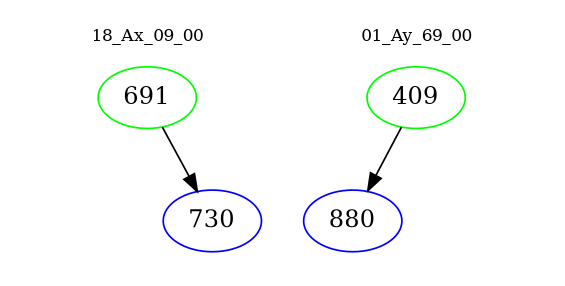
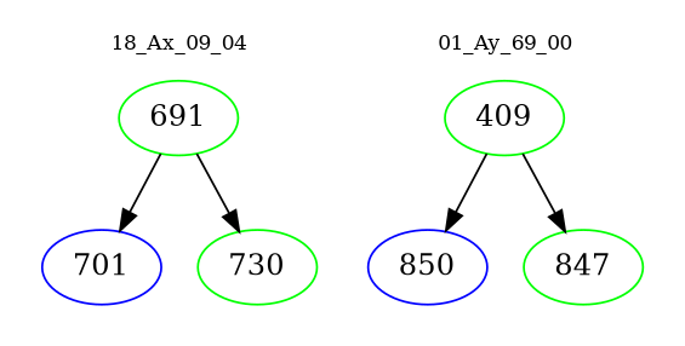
  digraph {
    node [color=green]
    edge [color=black]
    n1 [label=691]
-   n3 [color=blue label=730]
+   n2 [color=blue label=701]
+   n3 [label=730]
    n4 [label=409]
-   n5 [color=blue label=880]
+   n5 [color=blue label=850]
+   n6 [label=847]
    subgraph cluster_1 {
      color=white
      fontsize=10
-     label="18_Ax_09_00"
+     label="18_Ax_09_04"
      n1
+     n2
      n3
    }
    subgraph cluster_2 {
      color=white
      fontsize=10
      label="01_Ay_69_00"
      n4
      n5
+     n6
    }
+   n1 -> n2
    n1 -> n3
    n4 -> n5
+   n4 -> n6
  }
